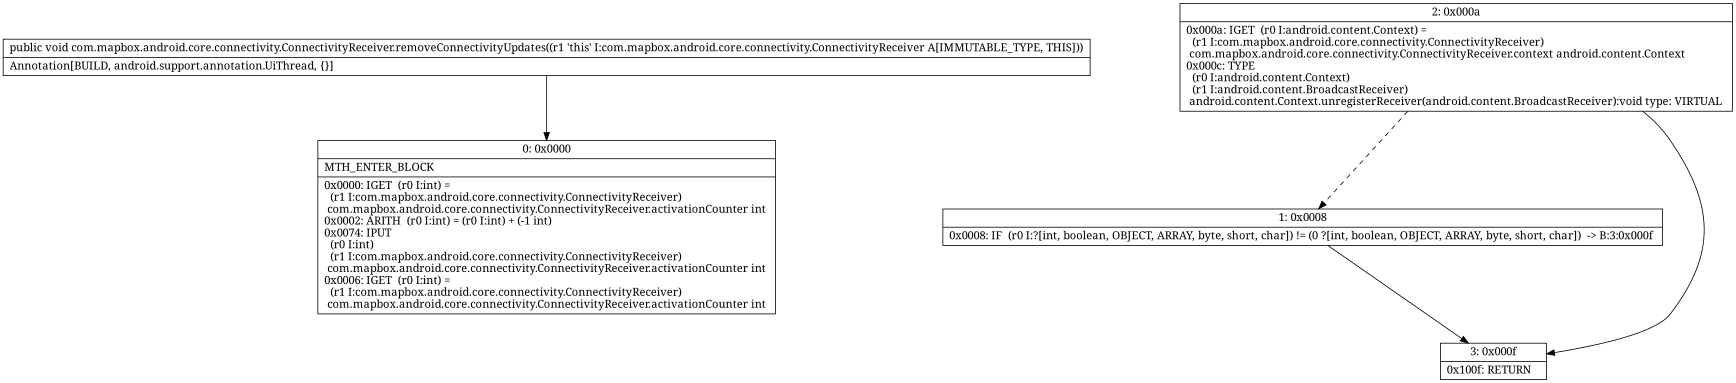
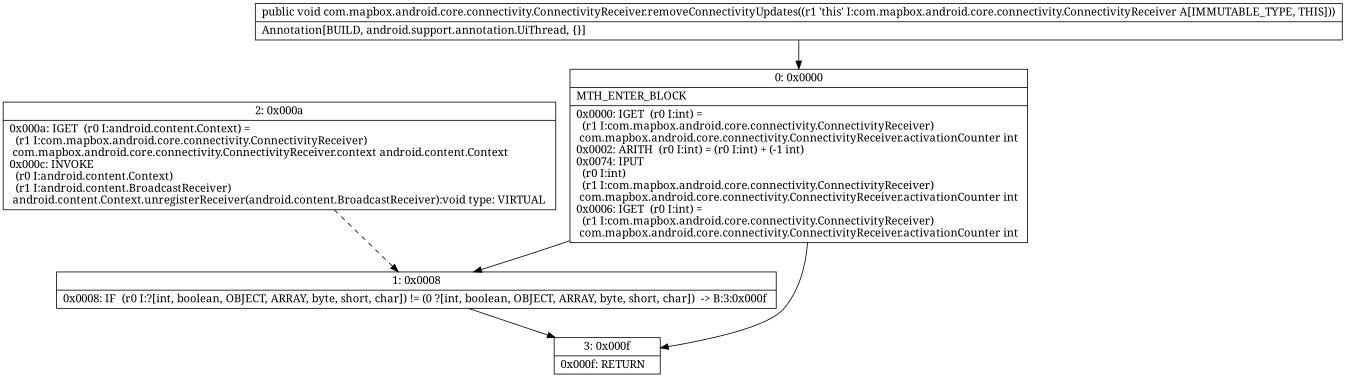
  digraph {
    fontname="Noto Serif"
    node [fontname="Noto Serif" shape=record]
    edge [fontname="Noto Serif"]
    n1 [label="{0\:\ 0x0000|MTH_ENTER_BLOCK\l|0x0000: IGET  (r0 I:int) = \l  (r1 I:com.mapbox.android.core.connectivity.ConnectivityReceiver)\l com.mapbox.android.core.connectivity.ConnectivityReceiver.activationCounter int \l0x0002: ARITH  (r0 I:int) = (r0 I:int) + (\-1 int) \l0x0074: IPUT  \l  (r0 I:int)\l  (r1 I:com.mapbox.android.core.connectivity.ConnectivityReceiver)\l com.mapbox.android.core.connectivity.ConnectivityReceiver.activationCounter int \l0x0006: IGET  (r0 I:int) = \l  (r1 I:com.mapbox.android.core.connectivity.ConnectivityReceiver)\l com.mapbox.android.core.connectivity.ConnectivityReceiver.activationCounter int \l}"]
    n2 [label="{1\:\ 0x0008|0x0008: IF  (r0 I:?[int, boolean, OBJECT, ARRAY, byte, short, char]) != (0 ?[int, boolean, OBJECT, ARRAY, byte, short, char])  \-\> B:3:0x000f \l}"]
-   n3 [label="{3\:\ 0x000f|0x100f: RETURN   \l}"]
-   n4 [label="{2\:\ 0x000a|0x000a: IGET  (r0 I:android.content.Context) = \l  (r1 I:com.mapbox.android.core.connectivity.ConnectivityReceiver)\l com.mapbox.android.core.connectivity.ConnectivityReceiver.context android.content.Context \l0x000c: TYPE  \l  (r0 I:android.content.Context)\l  (r1 I:android.content.BroadcastReceiver)\l android.content.Context.unregisterReceiver(android.content.BroadcastReceiver):void type: VIRTUAL \l}"]
+   n3 [label="{3\:\ 0x000f|0x000f: RETURN   \l}"]
+   n4 [label="{2\:\ 0x000a|0x000a: IGET  (r0 I:android.content.Context) = \l  (r1 I:com.mapbox.android.core.connectivity.ConnectivityReceiver)\l com.mapbox.android.core.connectivity.ConnectivityReceiver.context android.content.Context \l0x000c: INVOKE  \l  (r0 I:android.content.Context)\l  (r1 I:android.content.BroadcastReceiver)\l android.content.Context.unregisterReceiver(android.content.BroadcastReceiver):void type: VIRTUAL \l}"]
    n5 [label="{public void com.mapbox.android.core.connectivity.ConnectivityReceiver.removeConnectivityUpdates((r1 'this' I:com.mapbox.android.core.connectivity.ConnectivityReceiver A[IMMUTABLE_TYPE, THIS]))  | Annotation[BUILD, android.support.annotation.UiThread, \{\}]\l}"]
+   n1 -> n2
    n2 -> n3
    n4 -> n2 [style=dashed]
-   n4 -> n3
+   n1 -> n3
    n5 -> n1
  }
